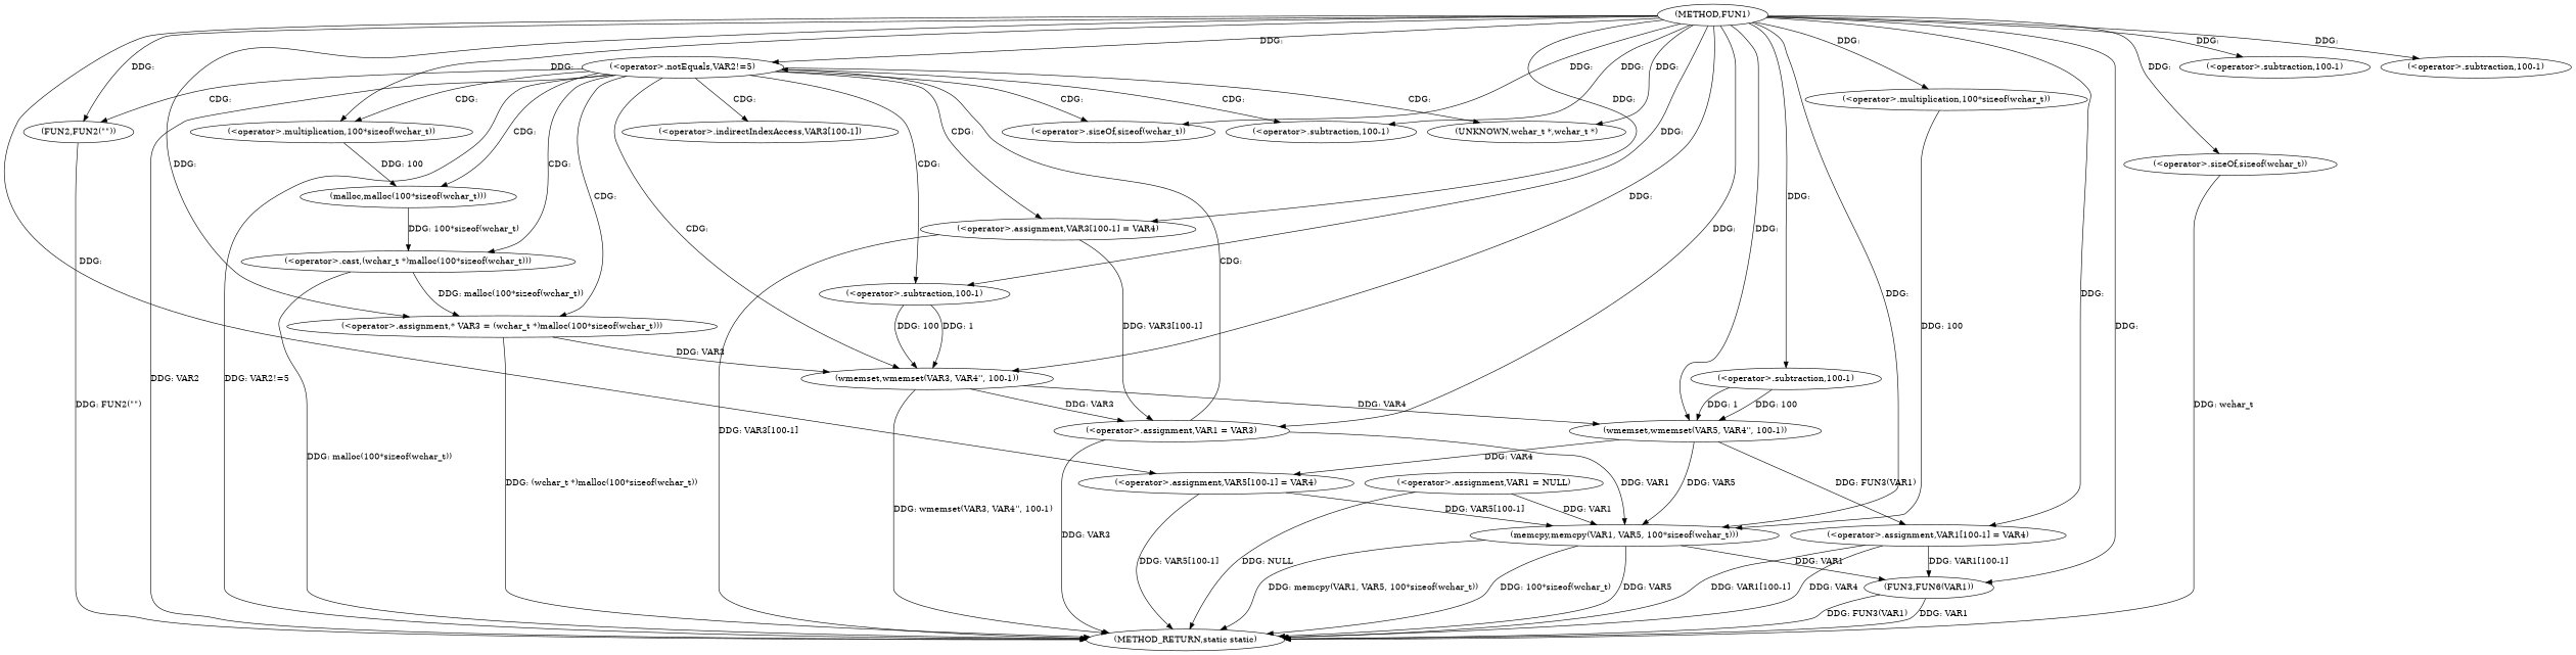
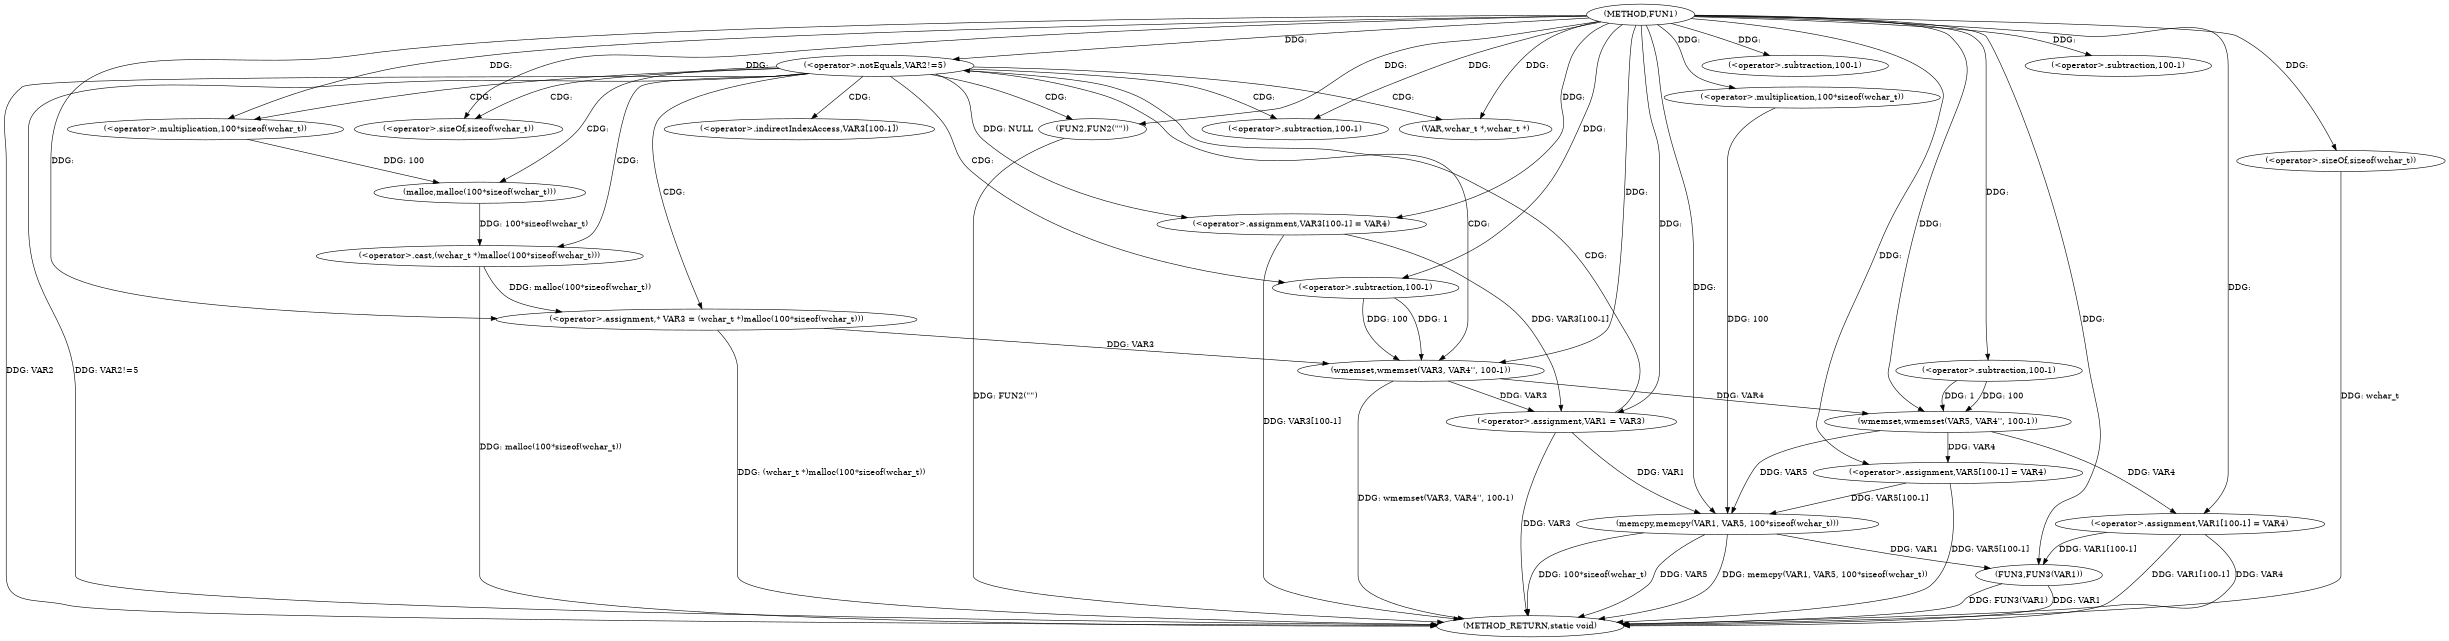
  digraph {
    n1 [label="(METHOD,FUN1)"]
    n2 [label="(<operator>.notEquals,VAR2!=5)"]
    n3 [label="(FUN2,FUN2(\"\"))"]
    n4 [label="(<operator>.assignment,* VAR3 = (wchar_t *)malloc(100*sizeof(wchar_t)))"]
    n5 [label="(<operator>.multiplication,100*sizeof(wchar_t))"]
    n6 [label="(<operator>.sizeOf,sizeof(wchar_t))"]
    n7 [label="(wmemset,wmemset(VAR3, VAR4'', 100-1))"]
    n8 [label="(<operator>.subtraction,100-1)"]
    n9 [label="(<operator>.assignment,VAR3[100-1] = VAR4)"]
    n10 [label="(<operator>.subtraction,100-1)"]
    n11 [label="(<operator>.assignment,VAR1 = VAR3)"]
    n12 [label="(wmemset,wmemset(VAR5, VAR4'', 100-1))"]
    n13 [label="(<operator>.subtraction,100-1)"]
    n14 [label="(<operator>.assignment,VAR5[100-1] = VAR4)"]
    n15 [label="(<operator>.subtraction,100-1)"]
    n16 [label="(memcpy,memcpy(VAR1, VAR5, 100*sizeof(wchar_t)))"]
    n17 [label="(<operator>.multiplication,100*sizeof(wchar_t))"]
    n18 [label="(<operator>.sizeOf,sizeof(wchar_t))"]
    n19 [label="(<operator>.assignment,VAR1[100-1] = VAR4)"]
    n20 [label="(<operator>.subtraction,100-1)"]
-   n21 [label="(FUN3,FUN6(VAR1))"]
-   n22 [label="(UNKNOWN,wchar_t *,wchar_t *)"]
-   n23 [label="(<operator>.assignment,VAR1 = NULL)"]
-   n24 [label="(METHOD_RETURN,static static)"]
+   n21 [label="(FUN3,FUN3(VAR1))"]
+   n22 [label="(VAR,wchar_t *,wchar_t *)"]
+   n24 [label="(METHOD_RETURN,static void)"]
    n25 [label="(<operator>.cast,(wchar_t *)malloc(100*sizeof(wchar_t)))"]
    n26 [label="(malloc,malloc(100*sizeof(wchar_t)))"]
    n27 [label="(<operator>.indirectIndexAccess,VAR3[100-1])"]
    n1 -> n2 [label="DDG: "]
    n1 -> n3 [label="DDG: "]
    n1 -> n4 [label="DDG: "]
    n1 -> n5 [label="DDG: "]
    n1 -> n6 [label="DDG: "]
    n1 -> n7 [label="DDG: "]
    n1 -> n8 [label="DDG: "]
    n1 -> n9 [label="DDG: "]
    n1 -> n10 [label="DDG: "]
    n1 -> n11 [label="DDG: "]
    n1 -> n12 [label="DDG: "]
    n1 -> n13 [label="DDG: "]
    n1 -> n14 [label="DDG: "]
    n1 -> n15 [label="DDG: "]
    n1 -> n16 [label="DDG: "]
    n1 -> n17 [label="DDG: "]
    n1 -> n18 [label="DDG: "]
    n1 -> n19 [label="DDG: "]
    n1 -> n20 [label="DDG: "]
    n1 -> n21 [label="DDG: "]
    n1 -> n22 [label="DDG: "]
    n2 -> n3 [label="CDG: "]
    n2 -> n4 [label="CDG: "]
    n2 -> n5 [label="CDG: "]
    n2 -> n6 [label="CDG: "]
    n2 -> n7 [label="CDG: "]
    n2 -> n8 [label="CDG: "]
-   n2 -> n9 [label="CDG: "]
+   n2 -> n9 [label="DDG: NULL"]
    n2 -> n10 [label="CDG: "]
    n2 -> n22 [label="CDG: "]
    n2 -> n24 [label="DDG: VAR2"]
    n2 -> n24 [label="DDG: VAR2!=5"]
    n2 -> n25 [label="CDG: "]
    n2 -> n26 [label="CDG: "]
    n2 -> n27 [label="CDG: "]
    n3 -> n24 [label="DDG: FUN2(\"\")"]
    n4 -> n7 [label="DDG: VAR3"]
    n4 -> n24 [label="DDG: (wchar_t *)malloc(100*sizeof(wchar_t))"]
    n5 -> n26 [label="DDG: 100"]
    n7 -> n11 [label="DDG: VAR3"]
    n7 -> n12 [label="DDG: VAR4"]
    n7 -> n24 [label="DDG: wmemset(VAR3, VAR4'', 100-1)"]
    n8 -> n7 [label="DDG: 100"]
    n8 -> n7 [label="DDG: 1"]
    n9 -> n11 [label="DDG: VAR3[100-1]"]
    n9 -> n24 [label="DDG: VAR3[100-1]"]
    n11 -> n2 [label="CDG: "]
    n11 -> n16 [label="DDG: VAR1"]
    n11 -> n24 [label="DDG: VAR3"]
    n12 -> n14 [label="DDG: VAR4"]
    n12 -> n16 [label="DDG: VAR5"]
-   n12 -> n19 [label="DDG: FUN3(VAR1)"]
+   n12 -> n19 [label="DDG: VAR4"]
    n13 -> n12 [label="DDG: 100"]
    n13 -> n12 [label="DDG: 1"]
    n14 -> n16 [label="DDG: VAR5[100-1]"]
    n14 -> n24 [label="DDG: VAR5[100-1]"]
    n16 -> n21 [label="DDG: VAR1"]
    n16 -> n24 [label="DDG: memcpy(VAR1, VAR5, 100*sizeof(wchar_t))"]
    n16 -> n24 [label="DDG: 100*sizeof(wchar_t)"]
    n16 -> n24 [label="DDG: VAR5"]
    n17 -> n16 [label="DDG: 100"]
    n18 -> n24 [label="DDG: wchar_t"]
    n19 -> n21 [label="DDG: VAR1[100-1]"]
    n19 -> n24 [label="DDG: VAR1[100-1]"]
    n19 -> n24 [label="DDG: VAR4"]
    n21 -> n24 [label="DDG: VAR1"]
    n21 -> n24 [label="DDG: FUN3(VAR1)"]
-   n23 -> n16 [label="DDG: VAR1"]
-   n23 -> n24 [label="DDG: NULL"]
    n25 -> n4 [label="DDG: malloc(100*sizeof(wchar_t))"]
    n25 -> n24 [label="DDG: malloc(100*sizeof(wchar_t))"]
    n26 -> n25 [label="DDG: 100*sizeof(wchar_t)"]
  }
